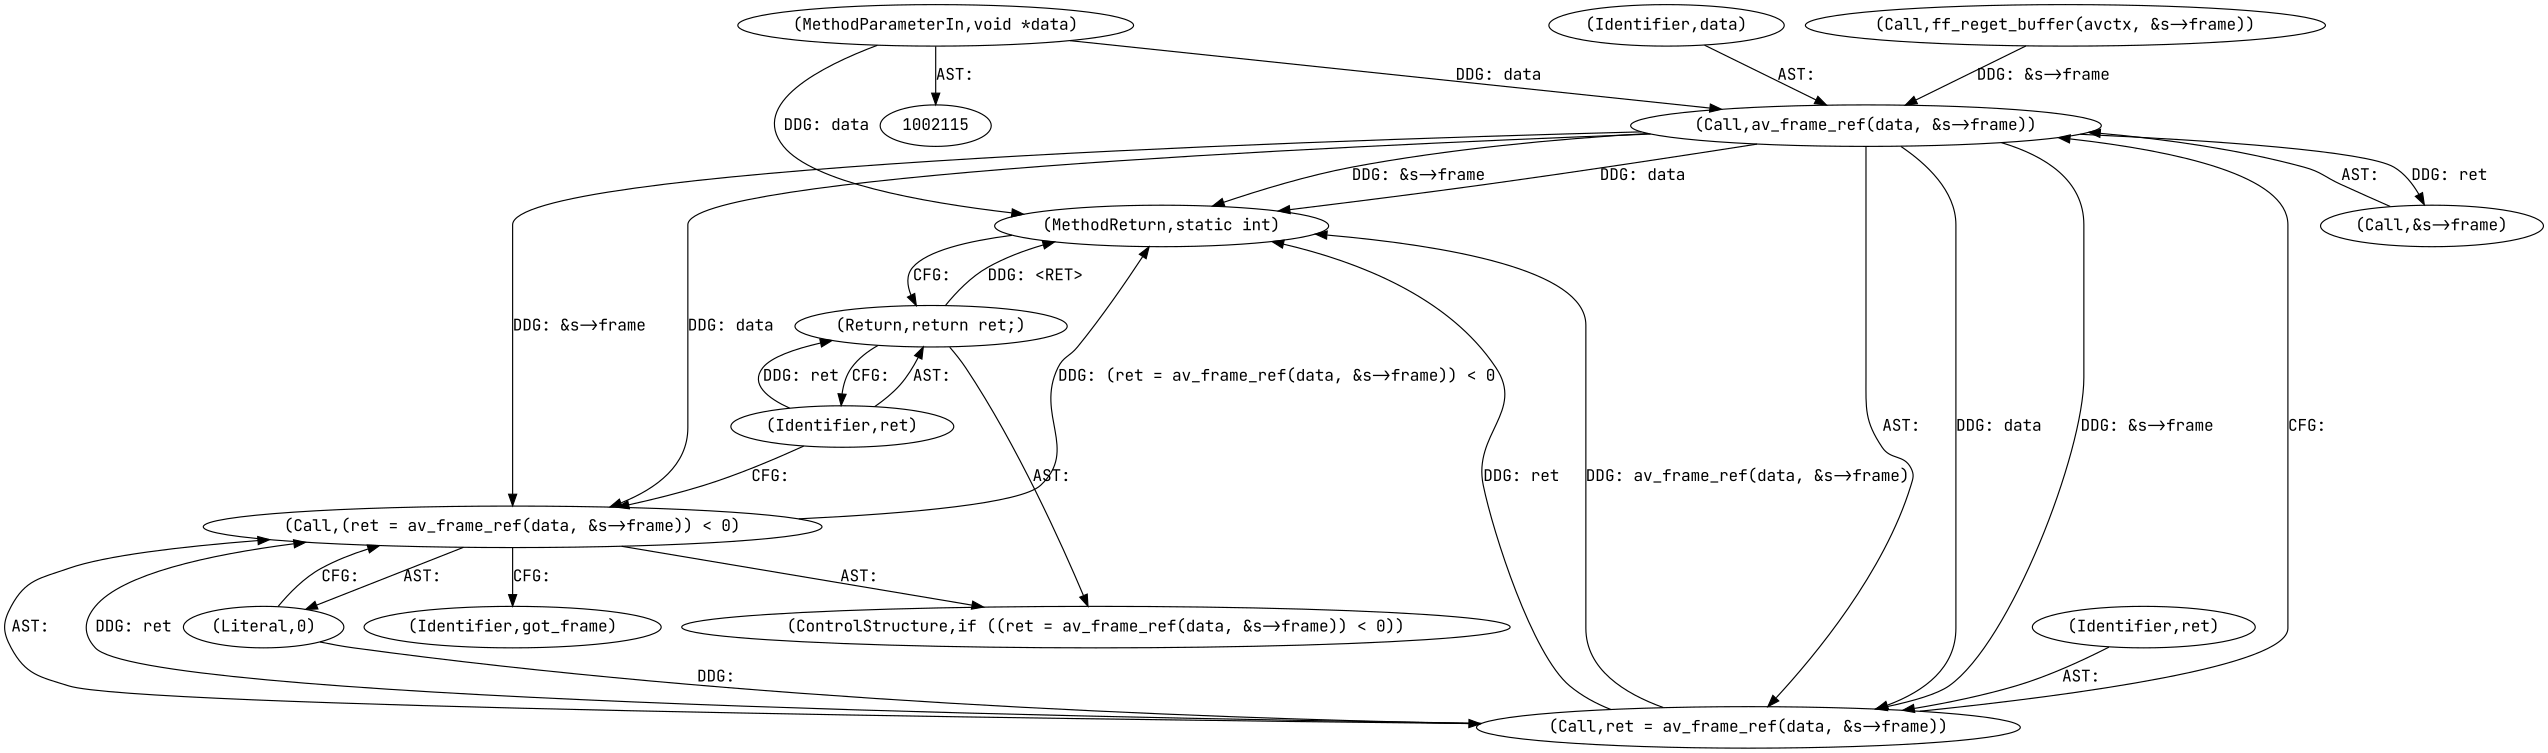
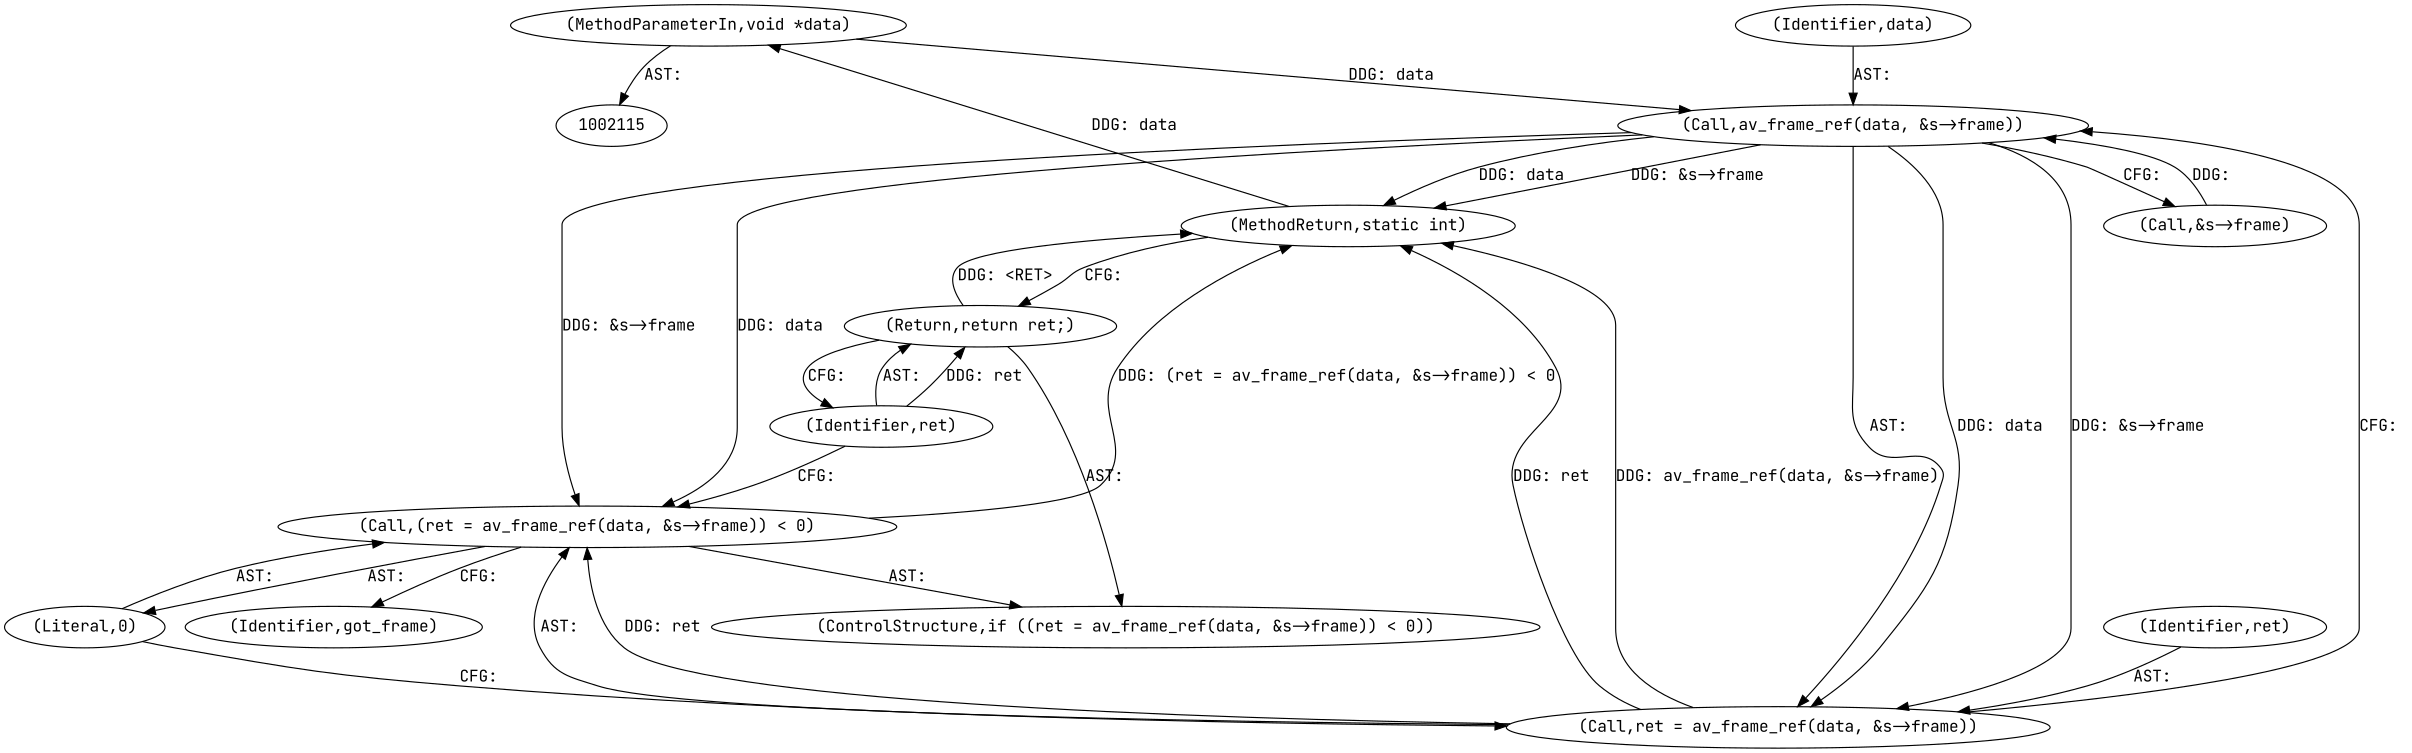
  digraph {
    fontname="JetBrains Mono"
    node [fontname="JetBrains Mono"]
    edge [fontname="JetBrains Mono"]
    n1 [label="(MethodParameterIn,void *data)"]
    n2 [label="(Call,av_frame_ref(data, &s->frame))"]
    n3 [label="(MethodReturn,static int)"]
    n4 [label=1002115]
    n5 [label="(Call,(ret = av_frame_ref(data, &s->frame)) < 0)"]
    n6 [label="(Call,ret = av_frame_ref(data, &s->frame))"]
    n7 [label="(Call,&s->frame)"]
    n8 [label="(Return,return ret;)"]
    n9 [label="(ControlStructure,if ((ret = av_frame_ref(data, &s->frame)) < 0))"]
    n10 [label="(Literal,0)"]
    n11 [label="(Identifier,got_frame)"]
    n12 [label="(Identifier,ret)"]
    n13 [label="(Identifier,data)"]
    n14 [label="(Identifier,ret)"]
-   n15 [label="(Call,ff_reget_buffer(avctx, &s->frame))"]
    n1 -> n2 [label="DDG: data"]
-   n1 -> n3 [label="DDG: data"]
+   n3 -> n1 [label="DDG: data"]
    n1 -> n4 [label="AST: "]
    n2 -> n3 [label="DDG: &s->frame"]
    n2 -> n3 [label="DDG: data"]
    n2 -> n5 [label="DDG: data"]
    n2 -> n5 [label="DDG: &s->frame"]
    n2 -> n6 [label="AST: "]
    n2 -> n6 [label="DDG: data"]
    n2 -> n6 [label="DDG: &s->frame"]
-   n2 -> n7 [label="DDG: ret"]
+   n2 -> n7 [label="CFG: "]
    n3 -> n8 [label="CFG: "]
    n5 -> n3 [label="DDG: (ret = av_frame_ref(data, &s->frame)) < 0"]
    n5 -> n9 [label="AST: "]
    n5 -> n10 [label="AST: "]
    n5 -> n11 [label="CFG: "]
    n6 -> n2 [label="CFG: "]
    n6 -> n3 [label="DDG: ret"]
    n6 -> n3 [label="DDG: av_frame_ref(data, &s->frame)"]
    n6 -> n5 [label="AST: "]
    n6 -> n5 [label="DDG: ret"]
-   n7 -> n2 [label="AST: "]
+   n7 -> n2 [label="DDG: "]
    n8 -> n3 [label="DDG: <RET>"]
    n8 -> n9 [label="AST: "]
    n8 -> n12 [label="CFG: "]
-   n10 -> n5 [label="CFG: "]
-   n10 -> n6 [label="DDG: "]
+   n10 -> n5 [label="AST: "]
+   n10 -> n6 [label="CFG: "]
    n12 -> n5 [label="CFG: "]
    n12 -> n8 [label="AST: "]
    n12 -> n8 [label="DDG: ret"]
    n13 -> n2 [label="AST: "]
    n14 -> n6 [label="AST: "]
-   n15 -> n2 [label="DDG: &s->frame"]
  }
